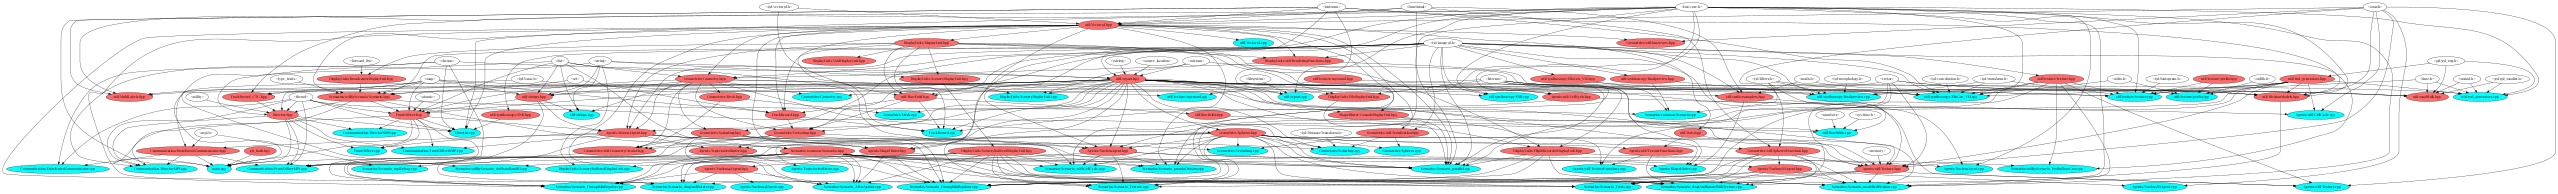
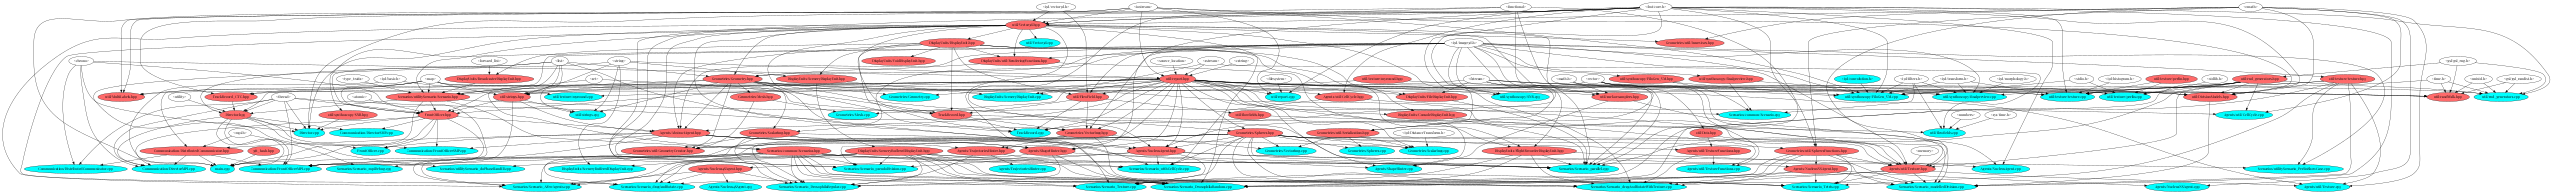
  digraph {
    fontname="Playfair Display"
    node [fillcolor=indianred1 fontname="Playfair Display" shape=oval style=filled]
    edge [fontname="Playfair Display"]
    n1 [fillcolor=white label="<i3d/image3d.h>"]
    n2 [label="Agents/AbstractAgent.hpp"]
    n3 [label="Geometries/Geometry.hpp"]
    n4 [label="Scenarios/utilityScenario/Scenario.hpp"]
    n5 [label="DisplayUnits/util/RenderingFunctions.hpp"]
    n6 [label="util/surfacesamplers.hpp"]
    n7 [label="Geometries/ScalarImg.hpp"]
    n8 [label="Geometries/VectorImg.hpp"]
    n9 [label="util/FlowField.hpp"]
    n10 [label="util/texture/texture.hpp"]
    n11 [label="Agents/util/Texture.hpp"]
    n12 [label="util/synthoscopy/SNR.hpp"]
    n13 [label="Geometries/util/Serialization.hpp"]
    n14 [label="util/synthoscopy/finalpreview.hpp"]
    n15 [label="util/synthoscopy/FiloGen_VM.hpp"]
    n16 [fillcolor=cyan label="Scenarios/Scenario_parallel.cpp"]
    n17 [fillcolor=cyan label="Scenarios/utilityScenario_PerlinShowCase.cpp"]
    n18 [fillcolor=cyan label="util/synthoscopy/FiloGen_VM.cpp"]
    n19 [fillcolor=cyan label="util/synthoscopy/finalpreview.cpp"]
    n20 [fillcolor=cyan label="util/synthoscopy/SNR.cpp"]
    n21 [label="Agents/NucleusAgent.hpp"]
    n22 [label="Agents/ShapeHinter.hpp"]
    n23 [label="Agents/TrajectoriesHinter.hpp"]
    n24 [label="Communication/DistributedCommunicator.hpp"]
    n25 [fillcolor=cyan label="Communication/FrontOfficerMPI.cpp"]
    n26 [fillcolor=cyan label="Communication/FrontOfficerSMP.cpp"]
    n27 [fillcolor=cyan label="FrontOfficer.cpp"]
    n28 [label="util/strings.hpp"]
    n29 [label="FrontOfficer.hpp"]
    n30 [fillcolor=cyan label="util/strings.cpp"]
    n31 [label="Geometries/Spheres.hpp"]
    n32 [fillcolor=cyan label="Geometries/Geometry.cpp"]
    n33 [label="Geometries/util/GeometryCreator.hpp"]
    n34 [label="Geometries/Mesh.hpp"]
    n35 [label="Director.hpp"]
    n36 [fillcolor=cyan label="main.cpp"]
    n37 [label="Scenarios/common/Scenarios.hpp"]
    n38 [fillcolor=cyan label="Scenarios/common/Scenario.cpp"]
    n39 [fillcolor=cyan label="Agents/ShapeHinter.cpp"]
    n40 [fillcolor=cyan label="Agents/NucleusAgent.cpp"]
    n41 [fillcolor=cyan label="Geometries/ScalarImg.cpp"]
    n42 [fillcolor=cyan label="Scenarios/Scenario_AFewAgents.cpp"]
    n43 [fillcolor=cyan label="Scenarios/Scenario_DrosophilaRandom.cpp"]
    n44 [fillcolor=cyan label="Scenarios/Scenario_DrosophilaRegular.cpp"]
    n45 [fillcolor=cyan label="Geometries/VectorImg.cpp"]
    n46 [label="TrackRecord.hpp"]
    n47 [fillcolor=cyan label="TrackRecord.cpp"]
    n48 [label="util/flowfields.hpp"]
    n49 [fillcolor=cyan label="Agents/util/Texture.cpp"]
    n50 [fillcolor=cyan label="util/texture/texture.cpp"]
    n51 [fillcolor=cyan label="Scenarios/Scenario_Texture.cpp"]
    n52 [fillcolor=cyan label="Scenarios/Scenario_modelledDivision.cpp"]
    n53 [fillcolor=cyan label="Scenarios/Scenario_Tetris.cpp"]
    n54 [fillcolor=cyan label="Scenarios/Scenario_dragAndRotateWithTexture.cpp"]
    n55 [fillcolor=cyan label="Director.cpp"]
    n56 [fillcolor=cyan label="Geometries/Spheres.cpp"]
    n57 [fillcolor=cyan label="Scenarios/Scenario_pseudoDivision.cpp"]
    n58 [fillcolor=cyan label="Scenarios/Scenario_withCellCycle.cpp"]
    n59 [label="Agents/Nucleus4SAgent.hpp"]
    n60 [label="Agents/NucleusNSAgent.hpp"]
    n61 [fillcolor=cyan label="Agents/TrajectoriesHinter.cpp"]
    n62 [fillcolor=cyan label="Communication/DirectorMPI.cpp"]
    n63 [fillcolor=cyan label="Communication/DistributedCommunicator.cpp"]
    n64 [fillcolor=cyan label="Communication/DirectorSMP.cpp"]
    n65 [label="DisplayUnits/DisplayUnit.hpp"]
    n66 [label="DisplayUnits/BroadcasterDisplayUnit.hpp"]
-   n67 [label="ShapeHinter/ConsoleDisplayUnit.hpp"]
+   n67 [label="DisplayUnits/ConsoleDisplayUnit.hpp"]
    n68 [label="DisplayUnits/FileDisplayUnit.hpp"]
    n69 [label="DisplayUnits/FlightRecorderDisplayUnit.hpp"]
    n70 [label="DisplayUnits/SceneryDisplayUnit.hpp"]
    n71 [label="DisplayUnits/VoidDisplayUnit.hpp"]
    n72 [fillcolor=cyan label="Agents/util/TextureFunctions.cpp"]
    n73 [fillcolor=cyan label="Scenarios/Scenario_dragAndRotate.cpp"]
    n74 [fillcolor=cyan label="DisplayUnits/SceneryDisplayUnit.cpp"]
    n75 [label="DisplayUnits/SceneryBufferedDisplayUnit.hpp"]
    n76 [label="util/report.hpp"]
    n77 [label="Agents/util/CellCycle.hpp"]
    n78 [fillcolor=cyan label="Geometries/Mesh.cpp"]
    n79 [label="util/DivisionModels.hpp"]
    n80 [fillcolor=cyan label="util/report.cpp"]
    n81 [fillcolor=cyan label="util/rnd_generators.cpp"]
    n82 [label="Geometries/util/SpheresFunctions.hpp"]
    n83 [label="Agents/util/TextureFunctions.hpp"]
    n84 [fillcolor=cyan label="Agents/util/CellCycle.cpp"]
    n85 [label="util/Vector3d.hpp"]
    n86 [label="util/Dots.hpp"]
    n87 [label="Geometries/util/InnerAxes.hpp"]
    n88 [fillcolor=cyan label="util/Vector3d.cpp"]
    n89 [fillcolor=white label="<map>"]
    n90 [label="TrackRecord_CTC.hpp"]
    n91 [label="util/MultiLabels.hpp"]
    n92 [label="util/randWalk.hpp"]
    n93 [fillcolor=cyan label="Scenarios/utilityScenario_doPhaseIIandIII.cpp"]
    n94 [fillcolor=cyan label="Scenarios/Scenario_mpiDebug.cpp"]
    n95 [fillcolor=white label="<atomic>"]
    n96 [fillcolor=white label="<thread>"]
    n97 [fillcolor=white label="<list>"]
    n98 [fillcolor=white label="<source_location>"]
    n99 [fillcolor=white label="<string>"]
    n100 [fillcolor=cyan label="DisplayUnits/SceneryBufferedDisplayUnit.cpp"]
    n101 [fillcolor=white label="<iostream>"]
    n102 [fillcolor=white label="<cstring>"]
    n103 [fillcolor=white label="<chrono>"]
    n104 [fillcolor=white label="<sstream>"]
    n105 [fillcolor=cyan label="util/flowfields.cpp"]
    n106 [fillcolor=cyan label="Agents/Nucleus4SAgent.cpp"]
    n107 [fillcolor=cyan label="Agents/NucleusNSAgent.cpp"]
    n108 [fillcolor=white label="<vector>"]
    n109 [fillcolor=white label="<fmt/core.h>"]
    n110 [fillcolor=white label="<math.h>"]
    n111 [fillcolor=cyan label="util/texture/perlin.cpp"]
    n112 [fillcolor=white label="<functional>"]
    n113 [fillcolor=white label="<cmath>"]
    n114 [fillcolor=white label="<set>"]
    n115 [label="util/rnd_generators.hpp"]
    n116 [fillcolor=white label="<gsl/gsl_rng.h>"]
    n117 [fillcolor=white label="<memory>"]
    n118 [fillcolor=white label="<utility>"]
    n119 [fillcolor=white label="<mpi.h>"]
    n120 [fillcolor=white label="<i3d/vector3d.h>"]
    n121 [fillcolor=white label="<type_traits>"]
    n122 [fillcolor=white label="<fstream>"]
    n123 [fillcolor=white label="<forward_list>"]
    n124 [fillcolor=white label="<i3d/DistanceTransform.h>"]
    n125 [fillcolor=white label="<i3d/basic.h>"]
    n126 [fillcolor=cyan label="util/texture/myround.cpp"]
    n127 [label="git_hash.hpp"]
    n128 [fillcolor=white label="<i3d/filters.h>"]
    n129 [fillcolor=white label="<sys/time.h>"]
    n130 [fillcolor=white label="<numbers>"]
    n131 [fillcolor=white label="<time.h>"]
    n132 [fillcolor=white label="<gsl/gsl_randist.h>"]
    n133 [fillcolor=white label="<unistd.h>"]
    n134 [fillcolor=white label="<filesystem>"]
    n135 [fillcolor=white label="<stdio.h>"]
-   n136 [fillcolor=white label="<i3d/convolution.h>"]
+   n136 [fillcolor=cyan label="<i3d/convolution.h>"]
    n137 [fillcolor=white label="<i3d/transform.h>"]
    n138 [fillcolor=white label="<i3d/morphology.h>"]
    n139 [label="util/texture/myround.hpp"]
    n140 [fillcolor=white label="<stdlib.h>"]
    n141 [label="util/texture/perlin.hpp"]
    n142 [fillcolor=white label="<i3d/histogram.h>"]
    n1 -> n2
    n1 -> n3
    n1 -> n4
    n1 -> n5
    n1 -> n6
    n1 -> n7
    n1 -> n8
    n1 -> n9
    n1 -> n10
    n1 -> n11
    n1 -> n12
    n1 -> n13
    n1 -> n14
    n1 -> n15
    n1 -> n16
    n1 -> n17
    n1 -> n18
    n1 -> n19
    n1 -> n20
    n2 -> n16
    n2 -> n21
    n2 -> n22
    n2 -> n23
    n2 -> n24
    n2 -> n25
    n2 -> n26
    n2 -> n27
    n3 -> n2
    n3 -> n6
    n3 -> n7
    n3 -> n8
    n3 -> n11
    n3 -> n28
    n3 -> n29
    n3 -> n30
    n3 -> n31
    n3 -> n32
    n3 -> n33
    n3 -> n34
    n4 -> n29
    n4 -> n35
    n4 -> n36
    n4 -> n37
    n4 -> n38
    n5 -> n3
    n5 -> n39
    n6 -> n39
    n6 -> n40
    n7 -> n22
    n7 -> n33
    n7 -> n41
    n7 -> n42
    n7 -> n43
    n7 -> n44
    n8 -> n23
    n8 -> n33
    n8 -> n43
    n8 -> n44
    n8 -> n45
    n9 -> n8
    n9 -> n46
    n9 -> n47
    n9 -> n48
    n10 -> n17
    n10 -> n18
    n10 -> n49
    n10 -> n50
    n10 -> n51
    n10 -> n52
    n10 -> n53
    n11 -> n49
    n11 -> n51
    n11 -> n52
    n11 -> n53
    n11 -> n54
    n12 -> n55
    n13 -> n41
    n13 -> n45
    n13 -> n56
    n14 -> n19
    n14 -> n38
    n15 -> n18
    n15 -> n38
    n21 -> n40
    n21 -> n51
    n21 -> n57
    n21 -> n58
    n21 -> n59
    n21 -> n60
    n22 -> n39
    n22 -> n42
    n22 -> n43
    n22 -> n44
    n23 -> n43
    n23 -> n44
    n23 -> n61
    n24 -> n25
    n24 -> n36
    n24 -> n62
    n24 -> n63
    n28 -> n2
    n28 -> n25
    n28 -> n29
    n28 -> n30
    n29 -> n2
    n29 -> n25
    n29 -> n26
    n29 -> n27
    n29 -> n36
    n29 -> n55
    n29 -> n62
    n29 -> n64
    n31 -> n11
    n31 -> n16
    n31 -> n21
    n31 -> n33
    n31 -> n41
    n31 -> n42
    n31 -> n45
    n31 -> n51
    n31 -> n52
    n31 -> n53
    n31 -> n54
    n31 -> n56
    n31 -> n57
    n31 -> n58
    n31 -> n73
    n31 -> n82
    n31 -> n83
    n33 -> n25
    n34 -> n33
    n34 -> n78
    n35 -> n25
    n35 -> n26
    n35 -> n27
    n35 -> n36
    n35 -> n55
    n35 -> n62
    n35 -> n64
    n37 -> n16
    n37 -> n17
    n37 -> n36
    n37 -> n42
    n37 -> n43
    n37 -> n44
    n37 -> n51
-   n37 -> n52
+   n46 -> n52
    n37 -> n53
    n37 -> n54
    n37 -> n57
    n37 -> n58
    n37 -> n73
    n37 -> n93
    n37 -> n94
    n46 -> n8
    n46 -> n47
    n48 -> n105
    n59 -> n42
    n59 -> n44
    n59 -> n73
    n59 -> n106
    n60 -> n43
    n60 -> n52
    n60 -> n53
    n60 -> n54
    n60 -> n107
    n65 -> n2
    n65 -> n5
    n65 -> n9
    n65 -> n46
    n65 -> n47
    n65 -> n66
    n65 -> n67
    n65 -> n68
    n65 -> n69
    n65 -> n70
    n65 -> n71
    n66 -> n4
    n67 -> n16
    n67 -> n72
    n68 -> n16
    n69 -> n16
    n69 -> n43
    n69 -> n52
    n69 -> n54
    n69 -> n73
    n70 -> n74
    n70 -> n75
    n75 -> n16
    n75 -> n42
    n75 -> n43
    n75 -> n44
    n75 -> n51
    n75 -> n52
    n75 -> n53
    n75 -> n54
    n75 -> n57
    n75 -> n58
    n75 -> n73
    n75 -> n100
    n76 -> n2
    n76 -> n4
    n76 -> n8
    n76 -> n9
    n76 -> n11
    n76 -> n19
    n76 -> n20
    n76 -> n21
    n76 -> n22
    n76 -> n23
    n76 -> n24
    n76 -> n28
    n76 -> n29
    n76 -> n31
    n76 -> n32
    n76 -> n35
    n76 -> n39
    n76 -> n41
    n76 -> n47
    n76 -> n49
    n76 -> n50
    n76 -> n67
    n76 -> n68
    n76 -> n69
    n76 -> n74
    n76 -> n77
    n76 -> n78
    n76 -> n79
    n76 -> n80
    n76 -> n81
    n77 -> n58
    n77 -> n84
    n79 -> n52
    n82 -> n11
    n82 -> n43
    n82 -> n44
    n82 -> n52
    n82 -> n53
    n82 -> n54
    n82 -> n60
    n83 -> n54
    n83 -> n72
    n85 -> n3
    n85 -> n4
    n85 -> n5
    n85 -> n13
    n85 -> n16
    n85 -> n42
    n85 -> n43
    n85 -> n44
    n85 -> n46
    n85 -> n47
    n85 -> n51
    n85 -> n55
    n85 -> n57
    n85 -> n58
    n85 -> n65
    n85 -> n73
    n85 -> n86
    n85 -> n87
    n85 -> n88
    n86 -> n11
    n86 -> n83
    n89 -> n4
    n89 -> n28
    n89 -> n29
    n89 -> n46
    n89 -> n90
    n89 -> n91
    n89 -> n92
    n90 -> n35
    n95 -> n29
    n96 -> n16
    n96 -> n25
    n96 -> n29
    n96 -> n35
    n96 -> n55
    n96 -> n62
    n96 -> n63
    n97 -> n3
    n97 -> n21
    n97 -> n28
    n97 -> n29
    n97 -> n30
    n97 -> n35
    n97 -> n37
    n98 -> n76
    n99 -> n28
    n99 -> n30
    n99 -> n70
    n99 -> n76
    n99 -> n93
    n99 -> n100
    n101 -> n18
    n101 -> n36
    n101 -> n76
    n101 -> n79
    n101 -> n80
    n101 -> n85
    n101 -> n91
    n102 -> n76
    n103 -> n25
    n103 -> n55
    n103 -> n62
    n103 -> n63
    n103 -> n76
    n104 -> n74
    n104 -> n76
    n104 -> n105
    n108 -> n11
    n108 -> n21
    n108 -> n72
    n108 -> n79
    n108 -> n91
    n108 -> n92
    n109 -> n16
    n109 -> n18
    n109 -> n20
    n109 -> n21
    n109 -> n22
    n109 -> n40
    n109 -> n50
    n109 -> n52
    n109 -> n54
    n109 -> n55
    n109 -> n57
    n109 -> n77
    n109 -> n79
    n109 -> n80
    n109 -> n81
    n109 -> n85
    n109 -> n90
    n110 -> n6
    n110 -> n111
    n112 -> n6
    n112 -> n16
    n112 -> n82
    n112 -> n85
    n112 -> n91
    n113 -> n11
    n113 -> n49
    n113 -> n79
    n113 -> n82
    n113 -> n84
    n113 -> n85
    n113 -> n87
    n113 -> n107
    n114 -> n4
    n114 -> n46
    n115 -> n11
    n115 -> n16
    n115 -> n18
    n115 -> n19
    n115 -> n43
    n115 -> n50
    n115 -> n79
    n115 -> n81
    n115 -> n84
    n115 -> n111
    n116 -> n81
    n116 -> n92
    n116 -> n115
    n117 -> n11
    n118 -> n35
    n119 -> n24
    n119 -> n94
    n120 -> n9
    n120 -> n85
    n121 -> n4
    n122 -> n18
    n122 -> n47
    n122 -> n68
    n122 -> n69
    n122 -> n79
    n122 -> n90
    n122 -> n92
    n123 -> n66
    n124 -> n41
    n125 -> n36
    n125 -> n126
    n127 -> n36
    n128 -> n18
    n128 -> n19
    n128 -> n38
    n128 -> n105
    n129 -> n105
    n130 -> n105
    n131 -> n50
    n131 -> n81
    n131 -> n92
    n132 -> n81
    n132 -> n92
    n133 -> n81
    n133 -> n92
    n134 -> n80
    n135 -> n18
    n135 -> n111
    n136 -> n18
    n137 -> n18
    n137 -> n19
    n137 -> n50
    n138 -> n19
    n139 -> n50
    n139 -> n126
    n140 -> n111
    n141 -> n50
    n141 -> n111
    n142 -> n50
  }
